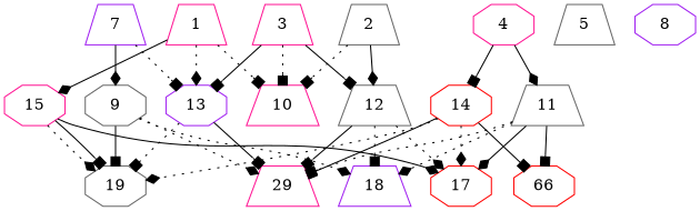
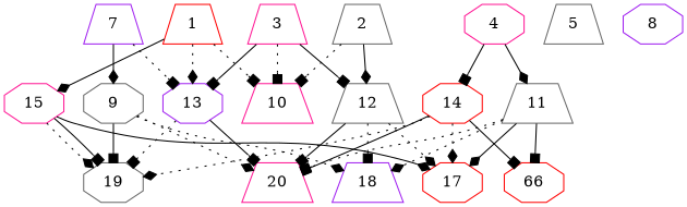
  digraph {
    node [alpha=0.12 color=deeppink shape=trapezium]
    edge [arrowhead=box style=solid]
-   1 [alpha=0.18 expect_size=33903616]
+   1 [alpha=0.18 color=red expect_size=33903616]
    10 [alpha=0.16 expect_size=27035648]
    13 [alpha=0.17 color=purple expect_size=13178880 shape=octagon]
    15 [expect_size=7171072 shape=octagon]
    19 [color=gray40 expect_size=45407232 shape=octagon]
-   20 [alpha=0.11 expect_size=15594496 label=29]
+   20 [alpha=0.11 expect_size=15594496]
    17 [alpha=0.17 color=red expect_size=35334144 shape=octagon]
    2 [alpha=0.01 color=gray40 expect_size=7391232]
    12 [alpha=0.18 color=gray40 expect_size=10013696]
    18 [alpha=0.05 color=purple expect_size=34836480]
    3 [alpha=0.07 expect_size=42771456]
    4 [alpha=0.11 expect_size=39071744 shape=octagon]
    11 [color=gray40 expect_size=14781440]
    14 [alpha=0.02 color=red expect_size=29266944 shape=octagon]
    n15 [alpha=0.05 color=red expect_size=35611648 label=66 shape=octagon]
    5 [color=gray40 expect_size=11967488]
    9 [alpha=0.07 color=gray40 expect_size=40668160 shape=octagon]
    7 [alpha=0.20 color=purple expect_size=8371200]
    8 [alpha=0.04 color=purple expect_size=41067520 shape=octagon]
    1 -> 10 [style=dotted]
    1 -> 13 [arrowhead=diamond style=dotted]
    1 -> 15 [arrowhead=diamond]
    13 -> 19 [style=dotted]
    13 -> 20
    15 -> 19 [arrowhead=diamond style=dotted]
    15 -> 19
    15 -> 17 [arrowhead=diamond]
    2 -> 10 [style=dotted]
    2 -> 12 [arrowhead=diamond]
    12 -> 20
    12 -> 17 [arrowhead=diamond style=dotted]
    12 -> 18 [style=dotted]
    3 -> 10 [style=dotted]
    3 -> 13
    3 -> 12
    4 -> 11 [arrowhead=diamond]
    4 -> 14
    11 -> 20 [style=dotted]
    11 -> 17 [arrowhead=diamond]
    11 -> 18 [arrowhead=diamond style=dotted]
    11 -> n15
    14 -> 19 [arrowhead=diamond style=dotted]
    14 -> 20
    14 -> 17 [arrowhead=diamond style=dotted]
    14 -> n15
    9 -> 19
    9 -> 20 [arrowhead=diamond style=dotted]
    9 -> 18 [arrowhead=diamond style=dotted]
    7 -> 13 [style=dotted]
    7 -> 9 [arrowhead=diamond]
  }
